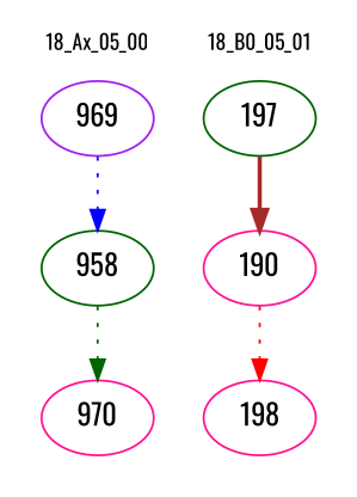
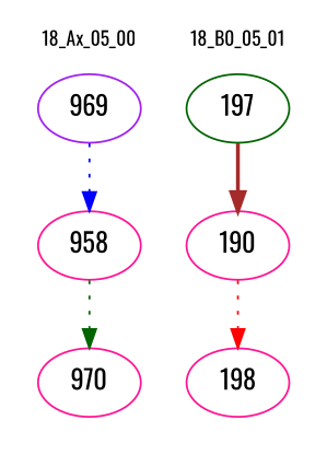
  digraph {
    fontname=Oswald
    node [color=deeppink fontname=Oswald]
    edge [fontname=Oswald style=dotted]
    n1 [color=purple label=969]
-   n2 [color=darkgreen label=958]
+   n2 [label=958]
    n3 [label=970]
    n4 [color=darkgreen label=197]
    n5 [label=190]
    n6 [label=198]
    subgraph cluster_1 {
      color=white
      fontsize=10
      label="18_Ax_05_00"
      n1
      n2
      n3
    }
    subgraph cluster_2 {
      color=white
      fontsize=10
      label="18_B0_05_01"
      n4
      n5
      n6
    }
    n1 -> n2 [color=blue]
    n2 -> n3 [color=darkgreen]
    n4 -> n5 [color=brown style=bold]
    n5 -> n6 [color=red]
  }
